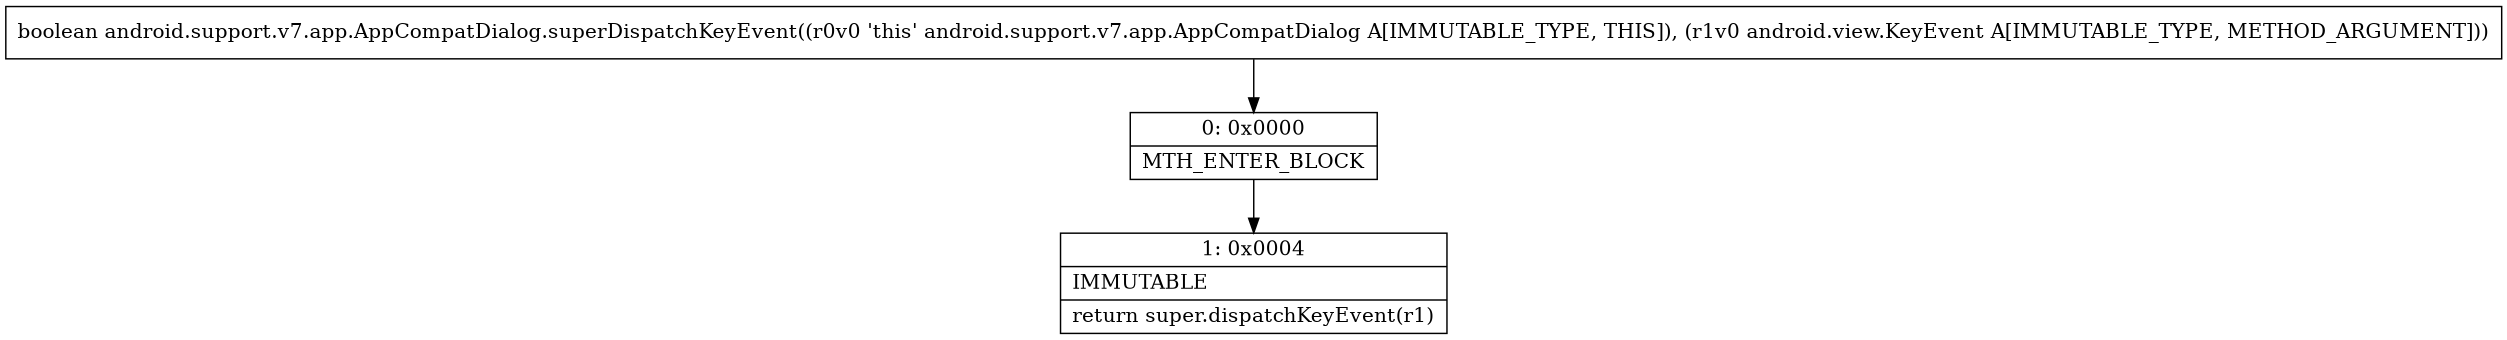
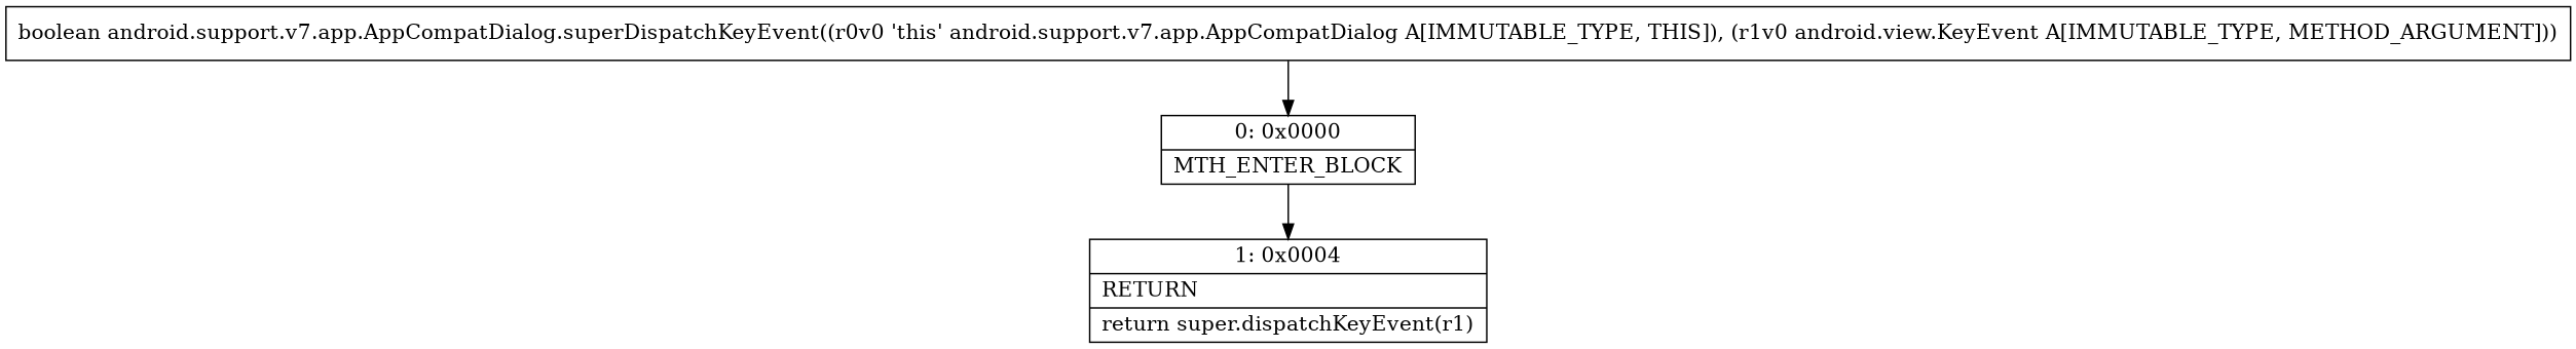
  digraph {
    node [shape=record]
    n1 [label="{0\:\ 0x0000|MTH_ENTER_BLOCK\l}"]
-   n2 [label="{1\:\ 0x0004|IMMUTABLE\l|return super.dispatchKeyEvent(r1)\l}"]
+   n2 [label="{1\:\ 0x0004|RETURN\l|return super.dispatchKeyEvent(r1)\l}"]
    n3 [label="{boolean android.support.v7.app.AppCompatDialog.superDispatchKeyEvent((r0v0 'this' android.support.v7.app.AppCompatDialog A[IMMUTABLE_TYPE, THIS]), (r1v0 android.view.KeyEvent A[IMMUTABLE_TYPE, METHOD_ARGUMENT])) }"]
    n1 -> n2
    n3 -> n1
  }
